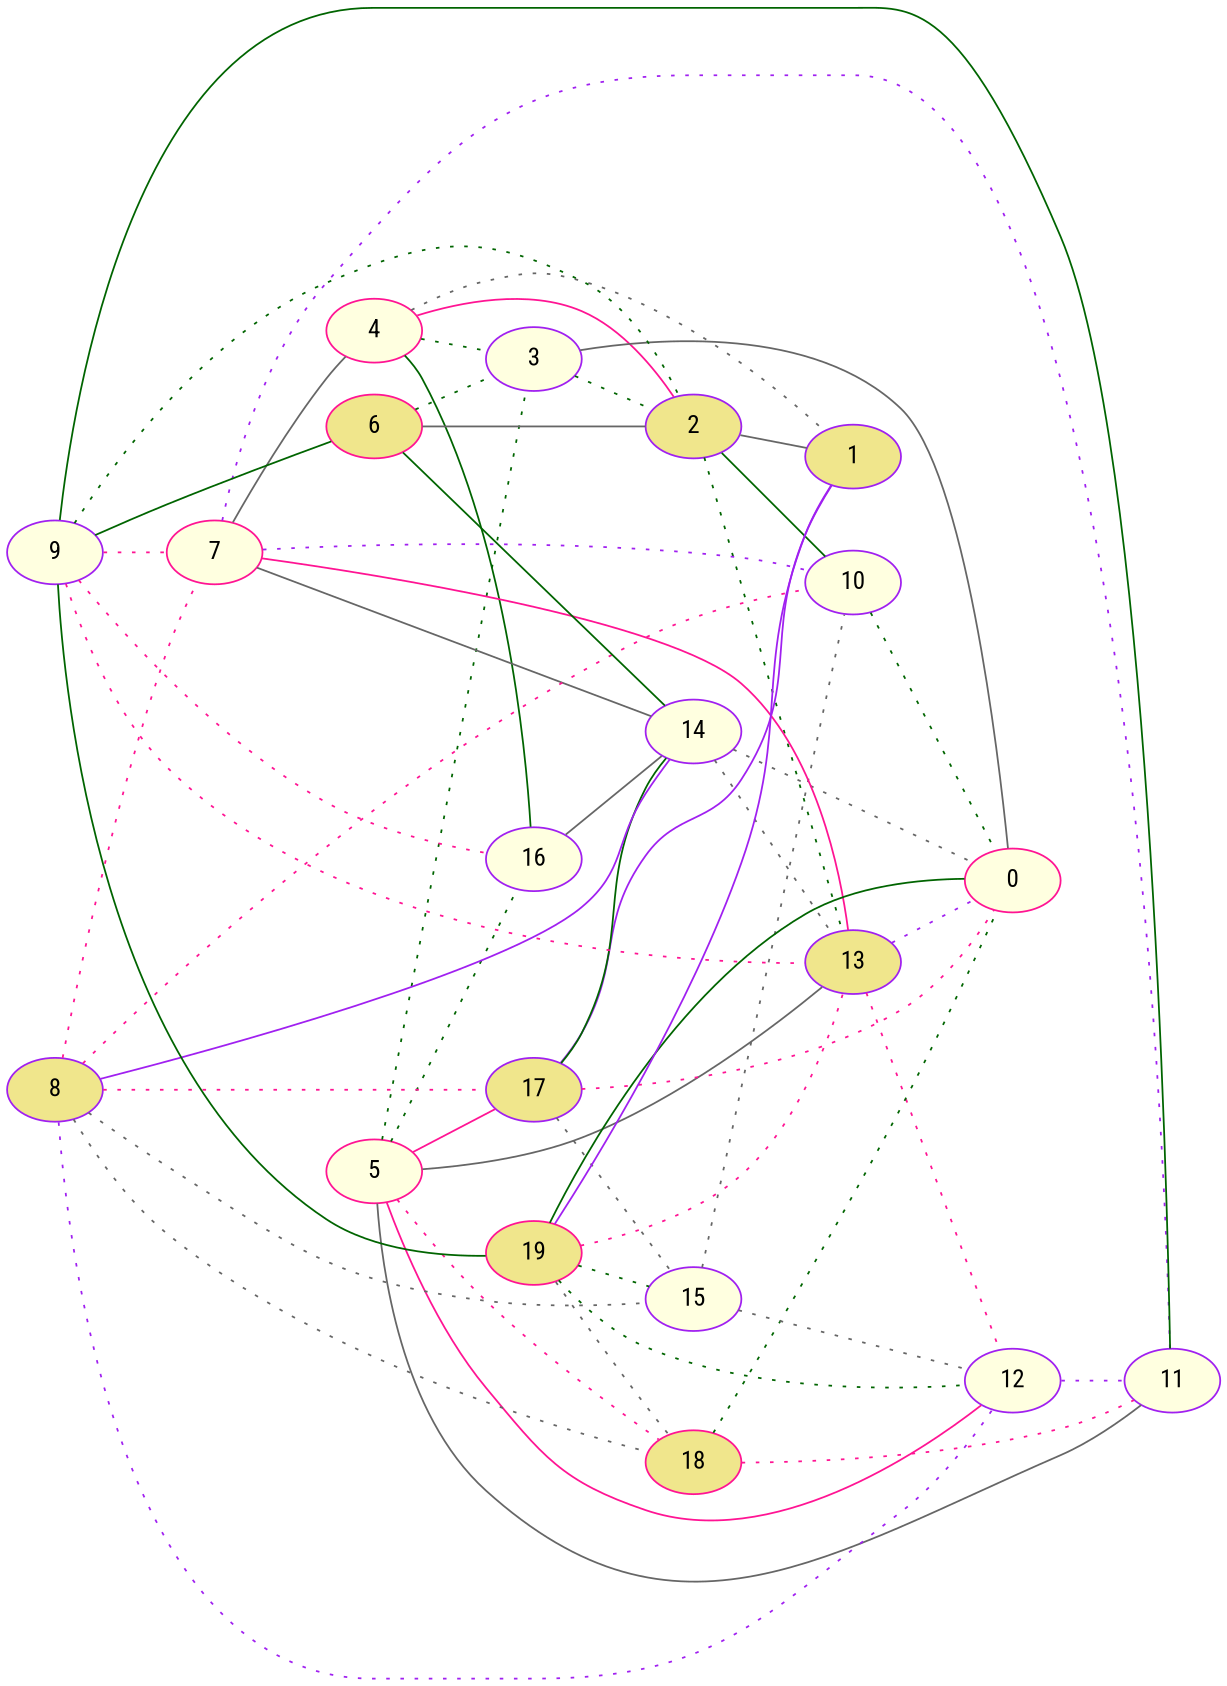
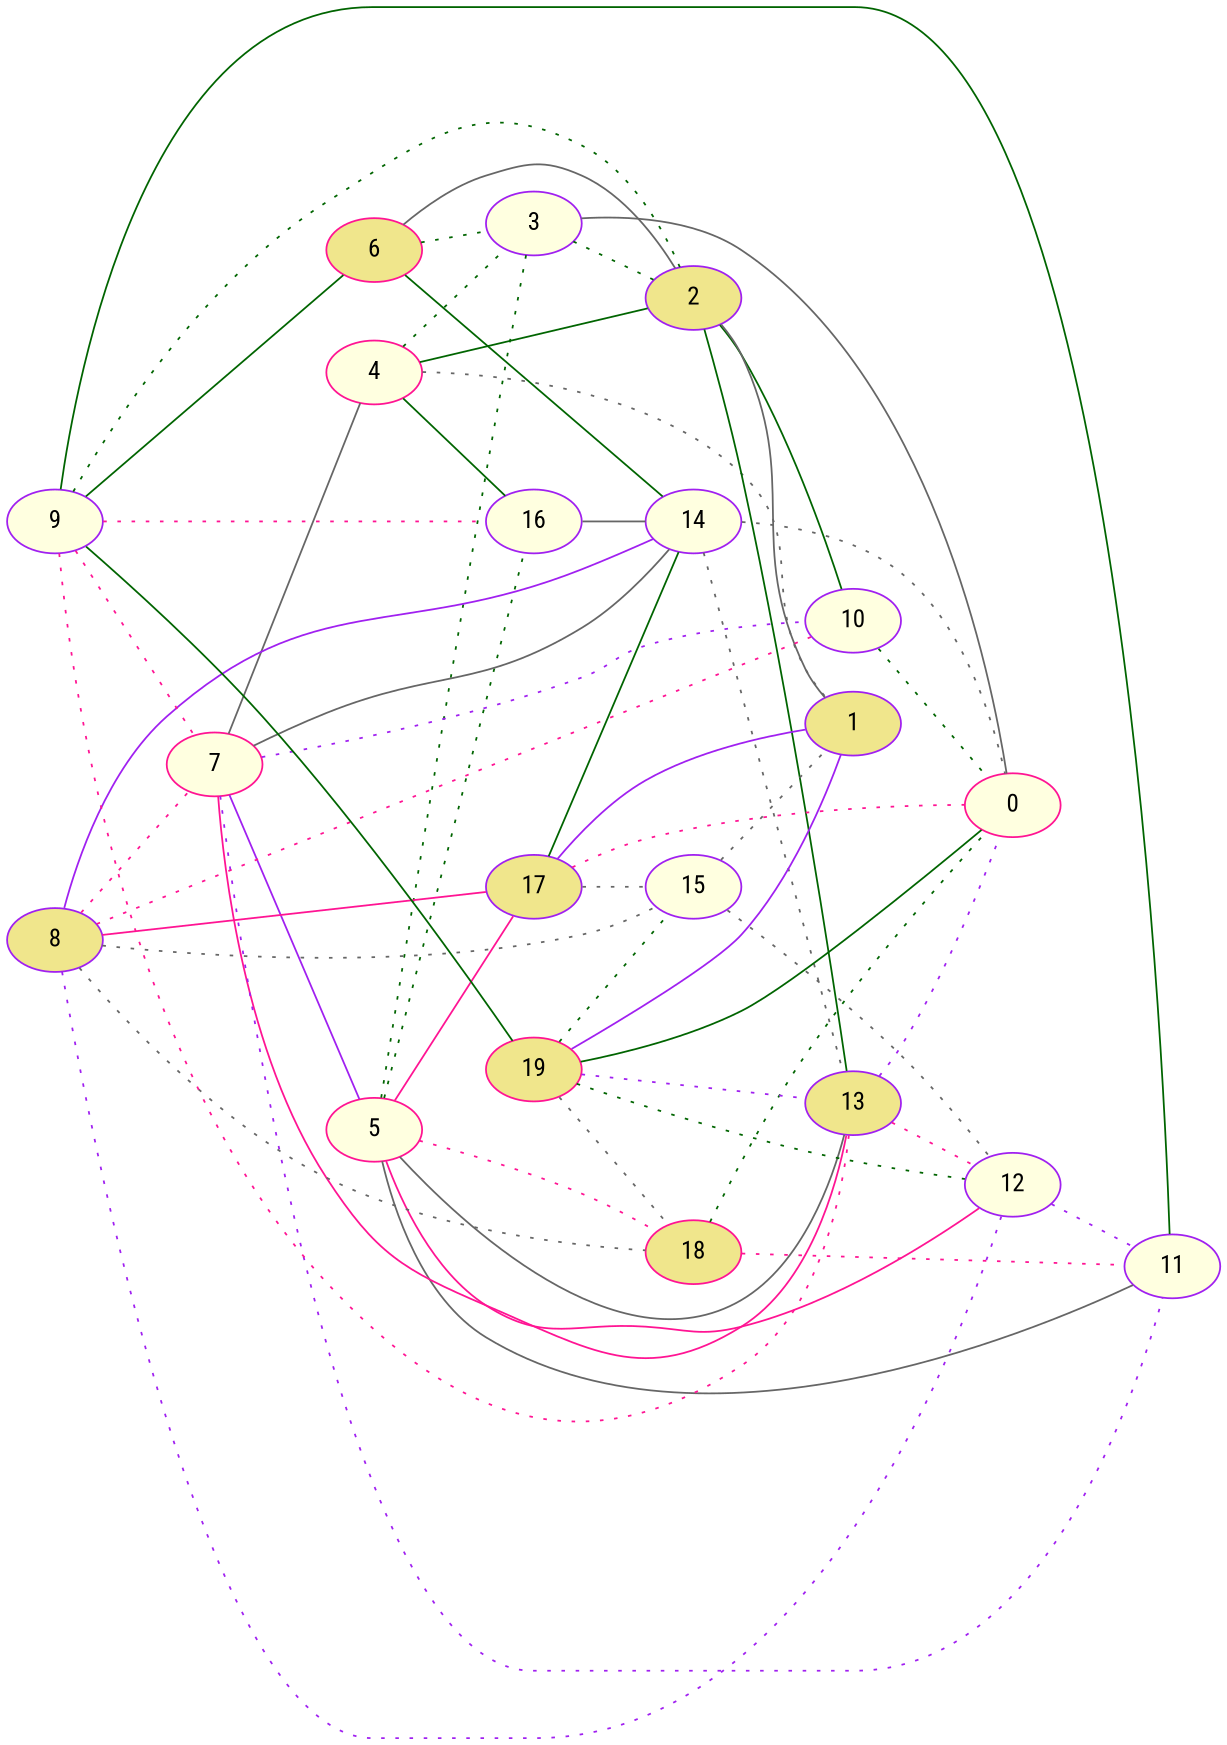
  digraph {
    fontname="Roboto Condensed"
    rankdir=LR
    node [color=purple fillcolor=lightyellow fontname="Roboto Condensed" style=filled]
    edge [color=darkgreen dir=none fontname="Roboto Condensed" style=dotted]
    10
    0 [color=deeppink]
    4 [color=deeppink]
    1 [fillcolor=khaki]
    16
    3
    2 [fillcolor=khaki]
    14
    13 [fillcolor=khaki]
    5 [color=deeppink]
    18 [color=deeppink fillcolor=khaki]
    12
    17 [fillcolor=khaki]
    11
    15
    7 [color=deeppink]
    8 [fillcolor=khaki]
    9
    6 [color=deeppink fillcolor=khaki]
    19 [color=deeppink fillcolor=khaki]
    subgraph sub_1 {
      10
      0
      4
      1
      16
      3
      2
      14
      13
      5
      18
      12
      17
      11
      15
      7
      8
      9
      6
      19
    }
    10 -> 0
    4 -> 1 [color=gray40]
    4 -> 16 [style=solid]
    4 -> 3
-   4 -> 2 [color=deeppink style=solid]
+   4 -> 2 [style=solid]
    16 -> 14 [color=gray40 style=solid]
    3 -> 0 [color=gray40 style=solid]
    3 -> 2
    2 -> 10 [style=solid]
    2 -> 1 [color=gray40 style=solid]
-   2 -> 13
+   2 -> 13 [style=solid]
    14 -> 0 [color=gray40]
    14 -> 13 [color=gray40]
    13 -> 0 [color=purple]
    13 -> 12 [color=deeppink]
    5 -> 16
    5 -> 3
    5 -> 13 [color=gray40 style=solid]
    5 -> 18 [color=deeppink]
    5 -> 12 [color=deeppink style=solid]
    5 -> 17 [color=deeppink style=solid]
    5 -> 11 [color=gray40 style=solid]
    18 -> 0
    18 -> 11 [color=deeppink]
    12 -> 11 [color=purple]
    17 -> 0 [color=deeppink]
    17 -> 1 [color=purple style=solid]
    17 -> 14 [style=solid]
    17 -> 15 [color=gray40]
-   15 -> 10 [color=gray40]
+   15 -> 1 [color=gray40]
    15 -> 12 [color=gray40]
    7 -> 10 [color=purple]
    7 -> 4 [color=gray40 style=solid]
    7 -> 14 [color=gray40 style=solid]
    7 -> 13 [color=deeppink style=solid]
+   7 -> 5 [color=purple style=solid]
    7 -> 11 [color=purple]
    8 -> 10 [color=deeppink]
    8 -> 14 [color=purple style=solid]
    8 -> 18 [color=gray40]
    8 -> 12 [color=purple]
-   8 -> 17 [color=deeppink]
+   8 -> 17 [color=deeppink style=solid]
    8 -> 15 [color=gray40]
    8 -> 7 [color=deeppink]
    9 -> 16 [color=deeppink]
    9 -> 2
    9 -> 13 [color=deeppink]
    9 -> 11 [style=solid]
    9 -> 7 [color=deeppink]
    9 -> 6 [style=solid]
    9 -> 19 [style=solid]
    6 -> 3
    6 -> 2 [color=gray40 style=solid]
    6 -> 14 [style=solid]
    19 -> 0 [style=solid]
    19 -> 1 [color=purple style=solid]
-   19 -> 13 [color=deeppink]
+   19 -> 13 [color=purple]
    19 -> 18 [color=gray40]
    19 -> 12
    19 -> 15
  }
